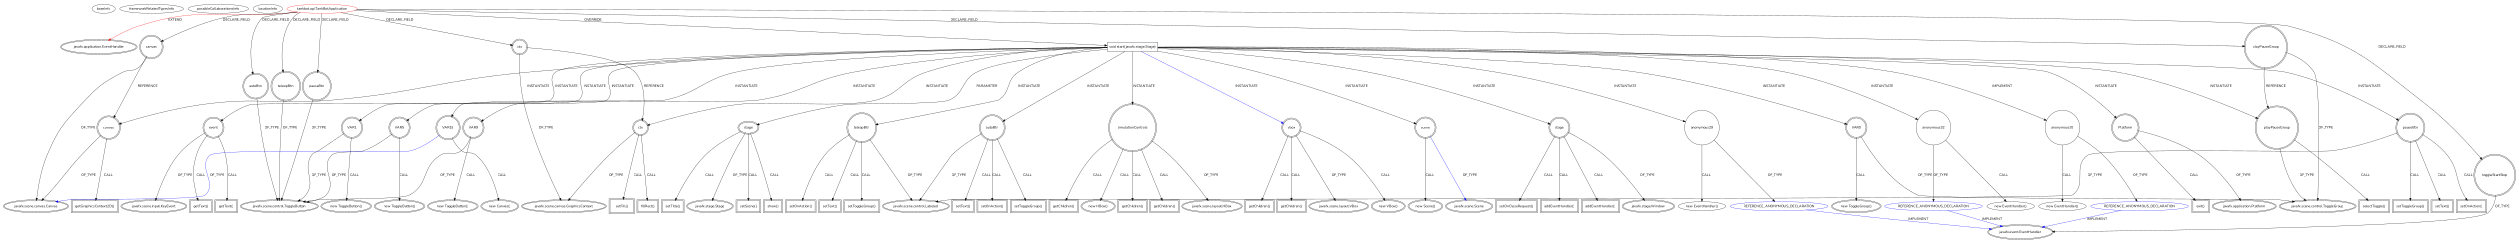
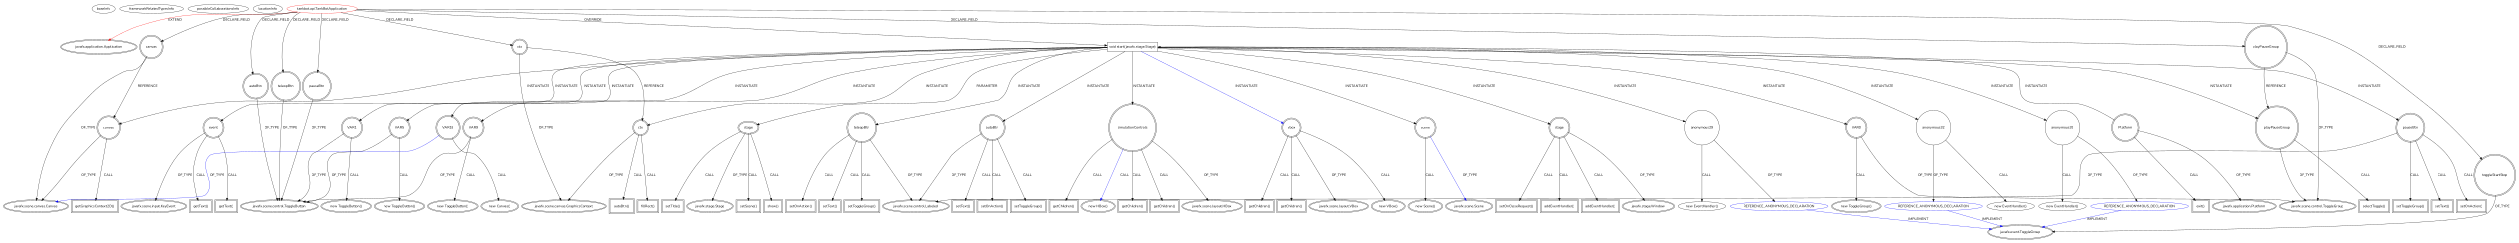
  digraph {
    fontname=Nunito
    node [fontname=Nunito isFrameworkType=true vertexType=INSIDE_CALL peripheries=2]
    edge [fontname=Nunito]
    baseInfo [category=extension_graph graphId=3827 isAnonymous=false possibleRelation=true isFrameworkType="" vertexType="" peripheries=""]
    frameworkRelatedTypesInfo [0="javafx.application.Application" isFrameworkType="" vertexType="" peripheries=""]
    possibleCollaborationsInfo [0="3827~OVERRIDING_METHOD_DECLARATION-INSTANTIATION-~javafx.application.Application ~javafx.event.EventHandler ~false~true" isFrameworkType="" vertexType="" peripheries=""]
    locationInfo [contextSignature=TankBotApplication filePath="/pdehn-TankBot/TankBot-master/src/tankbot/api/TankBotApplication.java" graphId=3827 projectName="pdehn-TankBot" isFrameworkType="" vertexType="" peripheries=""]
    n5 [color=red isFrameworkType=false label="tankbot.api.TankBotApplication" vertexType=ROOT_CLIENT_CLASS_DECLARATION peripheries=""]
-   n6 [label="javafx.application.EventHandler" vertexType=FRAMEWORK_CLASS_TYPE]
+   n6 [label="javafx.application.Application" vertexType=FRAMEWORK_CLASS_TYPE]
    n7 [label=autoBtn shape=circle vertexType=FIELD_DECLARATION]
    n8 [label=canvas shape=circle vertexType=FIELD_DECLARATION]
    n9 [label=ctx shape=circle vertexType=FIELD_DECLARATION]
    n10 [label=pauseBtn shape=circle vertexType=FIELD_DECLARATION]
    n11 [label=playPauseGroup shape=circle vertexType=FIELD_DECLARATION]
    n12 [label=teleopBtn shape=circle vertexType=FIELD_DECLARATION]
    n13 [label=toggleStartStop shape=circle vertexType=FIELD_DECLARATION]
    n14 [isFrameworkType=false label="void start(javafx.stage.Stage)" shape=box vertexType=OVERRIDING_METHOD_DECLARATION peripheries=""]
    n15 [label="javafx.scene.control.ToggleButton" vertexType=FRAMEWORK_CLASS_TYPE]
    n16 [label="javafx.scene.canvas.Canvas" vertexType=FRAMEWORK_CLASS_TYPE]
    n17 [label=canvas shape=circle vertexType=VARIABLE_EXPRESION]
    n18 [label="javafx.scene.canvas.GraphicsContext" vertexType=FRAMEWORK_CLASS_TYPE]
    n19 [label=ctx shape=circle vertexType=VARIABLE_EXPRESION]
    n20 [label="javafx.scene.control.ToggleGroup" vertexType=FRAMEWORK_CLASS_TYPE]
    n21 [label=playPauseGroup shape=circle vertexType=VARIABLE_EXPRESION]
-   n22 [label="javafx.event.EventHandler" vertexType=FRAMEWORK_INTERFACE_TYPE]
+   n22 [label="javafx.event.ToggleGroup" vertexType=FRAMEWORK_INTERFACE_TYPE]
    n23 [label=stage vertexType=PARAMETER_DECLARATION]
    n24 [label=VAR0 shape=circle vertexType=VARIABLE_EXPRESION]
    n25 [label=VAR1 shape=circle vertexType=VARIABLE_EXPRESION]
    n26 [label=autoBtn shape=circle vertexType=VARIABLE_EXPRESION]
    n27 [label=VAR5 shape=circle vertexType=VARIABLE_EXPRESION]
    n28 [label=teleopBtn shape=circle vertexType=VARIABLE_EXPRESION]
    n29 [label=VAR9 shape=circle vertexType=VARIABLE_EXPRESION]
    n30 [label=pauseBtn shape=circle vertexType=VARIABLE_EXPRESION]
    n31 [label=simulationControls shape=circle vertexType=VARIABLE_EXPRESION]
    n32 [label=VAR18 shape=circle vertexType=VARIABLE_EXPRESION]
    n33 [label=vbox shape=circle vertexType=VARIABLE_EXPRESION]
    n34 [label=scene shape=circle vertexType=VARIABLE_EXPRESION]
    n35 [label=stage shape=circle vertexType=VARIABLE_EXPRESION]
    n36 [isFrameworkType=false label=anonymous29 shape=circle vertexType=VARIABLE_EXPRESION peripheries=""]
    n37 [label=Platform shape=circle vertexType=VARIABLE_EXPRESION]
    n38 [isFrameworkType=false label=anonymous32 shape=circle vertexType=VARIABLE_EXPRESION peripheries=""]
    n39 [label=event shape=circle vertexType=VARIABLE_EXPRESION]
    n40 [isFrameworkType=false label=anonymous35 shape=circle vertexType=VARIABLE_EXPRESION peripheries=""]
    n41 [label="getGraphicsContext2D()" shape=box]
-   n42 [label="setFill()" shape=box]
+   n42 [label="autoBtn()" shape=box]
    n43 [label="fillRect()" shape=box]
    n44 [label="selectToggle()" shape=box]
    n45 [label="javafx.stage.Stage" vertexType=FRAMEWORK_CLASS_TYPE]
    n46 [label="setTitle()" shape=box]
    n47 [label="setScene()" shape=box]
    n48 [label="show()" shape=box]
    n49 [label="new ToggleGroup()" vertexType=CONSTRUCTOR_CALL]
    n50 [label="new ToggleButton()" vertexType=CONSTRUCTOR_CALL]
    n51 [label="javafx.scene.control.Labeled" vertexType=FRAMEWORK_CLASS_TYPE]
    n52 [label="setText()" shape=box]
    n53 [label="setOnAction()" shape=box]
    n54 [label="setToggleGroup()" shape=box]
    n55 [label="new ToggleButton()" vertexType=CONSTRUCTOR_CALL]
    n56 [label="setText()" shape=box]
    n57 [label="setOnAction()" shape=box]
    n58 [label="setToggleGroup()" shape=box]
    n59 [label="new ToggleButton()" vertexType=CONSTRUCTOR_CALL]
    n60 [label="setText()" shape=box]
    n61 [label="setOnAction()" shape=box]
    n62 [label="setToggleGroup()" shape=box]
    n63 [label="javafx.scene.layout.HBox" vertexType=FRAMEWORK_CLASS_TYPE]
    n64 [label="new HBox()" vertexType=CONSTRUCTOR_CALL]
    n65 [label="getChildren()" shape=box]
    n66 [label="getChildren()" shape=box]
    n67 [label="getChildren()" shape=box]
    n68 [label="new Canvas()" vertexType=CONSTRUCTOR_CALL]
    n69 [label="javafx.scene.layout.VBox" vertexType=FRAMEWORK_CLASS_TYPE]
    n70 [label="new VBox()" vertexType=CONSTRUCTOR_CALL]
    n71 [label="getChildren()" shape=box]
    n72 [label="getChildren()" shape=box]
    n73 [label="javafx.scene.Scene" vertexType=FRAMEWORK_CLASS_TYPE]
    n74 [label="new Scene()" vertexType=CONSTRUCTOR_CALL]
    n75 [label="javafx.stage.Window" vertexType=FRAMEWORK_CLASS_TYPE]
    n76 [label="setOnCloseRequest()" shape=box]
    n77 [label="addEventHandler()" shape=box]
    n78 [label="addEventHandler()" shape=box]
    n79 [color=blue isFrameworkType=false label=REFERENCE_ANONYMOUS_DECLARATION vertexType=REFERENCE_ANONYMOUS_DECLARATION peripheries=""]
    n80 [isFrameworkType=false label="new EventHandler()" vertexType=CONSTRUCTOR_CALL peripheries=""]
    n81 [label="javafx.application.Platform" vertexType=FRAMEWORK_CLASS_TYPE]
    n82 [label="exit()" shape=box]
    n83 [color=blue isFrameworkType=false label=REFERENCE_ANONYMOUS_DECLARATION vertexType=REFERENCE_ANONYMOUS_DECLARATION peripheries=""]
    n84 [isFrameworkType=false label="new EventHandler()" vertexType=CONSTRUCTOR_CALL peripheries=""]
    n85 [label="javafx.scene.input.KeyEvent" vertexType=FRAMEWORK_CLASS_TYPE]
    n86 [label="getText()" shape=box]
    n87 [label="getText()" shape=box]
    n88 [color=blue isFrameworkType=false label=REFERENCE_ANONYMOUS_DECLARATION vertexType=REFERENCE_ANONYMOUS_DECLARATION peripheries=""]
    n89 [isFrameworkType=false label="new EventHandler()" vertexType=CONSTRUCTOR_CALL peripheries=""]
    n5 -> n6 [color=red label=EXTEND]
    n5 -> n7 [label=DECLARE_FIELD]
    n5 -> n8 [label=DECLARE_FIELD]
    n5 -> n9 [label=DECLARE_FIELD]
    n5 -> n10 [label=DECLARE_FIELD]
    n5 -> n11 [label=DECLARE_FIELD]
    n5 -> n12 [label=DECLARE_FIELD]
    n5 -> n13 [label=DECLARE_FIELD]
    n5 -> n14 [label=OVERRIDE]
    n7 -> n15 [label=OF_TYPE]
    n8 -> n16 [label=OF_TYPE]
    n8 -> n17 [label=REFERENCE]
    n9 -> n18 [label=OF_TYPE]
    n9 -> n19 [label=REFERENCE]
    n10 -> n15 [label=OF_TYPE]
    n11 -> n20 [label=OF_TYPE]
    n11 -> n21 [label=REFERENCE]
    n12 -> n15 [label=OF_TYPE]
    n13 -> n22 [label=OF_TYPE]
    n14 -> n17 [label=INSTANTIATE]
    n14 -> n19 [label=INSTANTIATE]
    n14 -> n21 [label=INSTANTIATE]
    n14 -> n23 [label=PARAMETER]
    n14 -> n24 [label=INSTANTIATE]
    n14 -> n25 [label=INSTANTIATE]
    n14 -> n26 [label=INSTANTIATE]
    n14 -> n27 [label=INSTANTIATE]
    n14 -> n28 [label=INSTANTIATE]
    n14 -> n29 [label=INSTANTIATE]
    n14 -> n30 [label=INSTANTIATE]
    n14 -> n31 [label=INSTANTIATE]
    n14 -> n32 [label=INSTANTIATE]
    n14 -> n33 [color=blue label=INSTANTIATE]
    n14 -> n34 [label=INSTANTIATE]
    n14 -> n35 [label=INSTANTIATE]
    n14 -> n36 [label=INSTANTIATE]
-   n14 -> n37 [label=INSTANTIATE]
+   n37 -> n14 [label=INSTANTIATE]
    n14 -> n38 [label=INSTANTIATE]
    n14 -> n39 [label=INSTANTIATE]
-   n14 -> n40 [label=IMPLEMENT]
+   n14 -> n40 [label=INSTANTIATE]
    n17 -> n16 [label=OF_TYPE]
    n17 -> n41 [label=CALL]
    n19 -> n18 [label=OF_TYPE]
    n19 -> n42 [label=CALL]
    n19 -> n43 [label=CALL]
    n21 -> n20 [label=OF_TYPE]
    n21 -> n44 [label=CALL]
    n23 -> n45 [label=OF_TYPE]
    n23 -> n46 [label=CALL]
    n23 -> n47 [label=CALL]
    n23 -> n48 [label=CALL]
    n24 -> n20 [label=OF_TYPE]
    n24 -> n49 [label=CALL]
    n25 -> n15 [label=OF_TYPE]
    n25 -> n50 [label=CALL]
    n26 -> n51 [label=OF_TYPE]
    n26 -> n52 [label=CALL]
    n26 -> n53 [label=CALL]
    n26 -> n54 [label=CALL]
    n27 -> n15 [label=OF_TYPE]
    n27 -> n55 [label=CALL]
    n28 -> n51 [label=OF_TYPE]
    n28 -> n56 [label=CALL]
    n28 -> n57 [label=CALL]
    n28 -> n58 [label=CALL]
    n29 -> n15 [label=OF_TYPE]
    n29 -> n59 [label=CALL]
    n30 -> n51 [label=OF_TYPE]
    n30 -> n60 [label=CALL]
    n30 -> n61 [label=CALL]
    n30 -> n62 [label=CALL]
    n31 -> n63 [label=OF_TYPE]
-   n31 -> n64 [label=CALL]
+   n31 -> n64 [label=CALL color=blue]
    n31 -> n65 [label=CALL]
    n31 -> n66 [label=CALL]
    n31 -> n67 [label=CALL]
    n32 -> n16 [color=blue label=OF_TYPE]
    n32 -> n68 [label=CALL]
    n33 -> n69 [label=OF_TYPE]
    n33 -> n70 [label=CALL]
    n33 -> n71 [label=CALL]
    n33 -> n72 [label=CALL]
    n34 -> n73 [color=blue label=OF_TYPE]
    n34 -> n74 [label=CALL]
    n35 -> n75 [label=OF_TYPE]
    n35 -> n76 [label=CALL]
    n35 -> n77 [label=CALL]
    n35 -> n78 [label=CALL]
    n36 -> n79 [label=OF_TYPE]
    n36 -> n80 [label=CALL]
    n37 -> n81 [label=OF_TYPE]
    n37 -> n82 [label=CALL]
    n38 -> n83 [label=OF_TYPE]
    n38 -> n84 [label=CALL]
    n39 -> n85 [label=OF_TYPE]
    n39 -> n86 [label=CALL]
    n39 -> n87 [label=CALL]
    n40 -> n88 [label=OF_TYPE]
    n40 -> n89 [label=CALL]
    n79 -> n22 [color=blue label=IMPLEMENT]
    n83 -> n22 [color=blue label=IMPLEMENT]
    n88 -> n22 [color=blue label=IMPLEMENT]
  }
